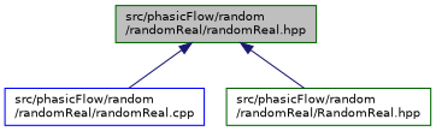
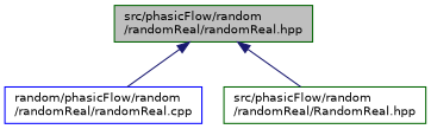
  digraph {
    node [color=darkgreen fillcolor=white fontname=Helvetica fontsize=10 shape=record style=filled]
    edge [color=midnightblue dir=back fontname=Helvetica fontsize=10 labelfontname=Helvetica labelfontsize=10 style=solid]
    n1 [fillcolor=grey75 fontcolor=black height=0.2 label="src/phasicFlow/random\l/randomReal/randomReal.hpp" width=0.4]
-   n2 [color=blue height=0.2 label="src/phasicFlow/random\l/randomReal/randomReal.cpp" width=0.4]
+   n2 [color=blue height=0.2 label="random/phasicFlow/random\l/randomReal/randomReal.cpp" width=0.4]
    n3 [height=0.2 label="src/phasicFlow/random\l/randomReal/RandomReal.hpp" width=0.4]
    n1 -> n2
    n1 -> n3
  }
